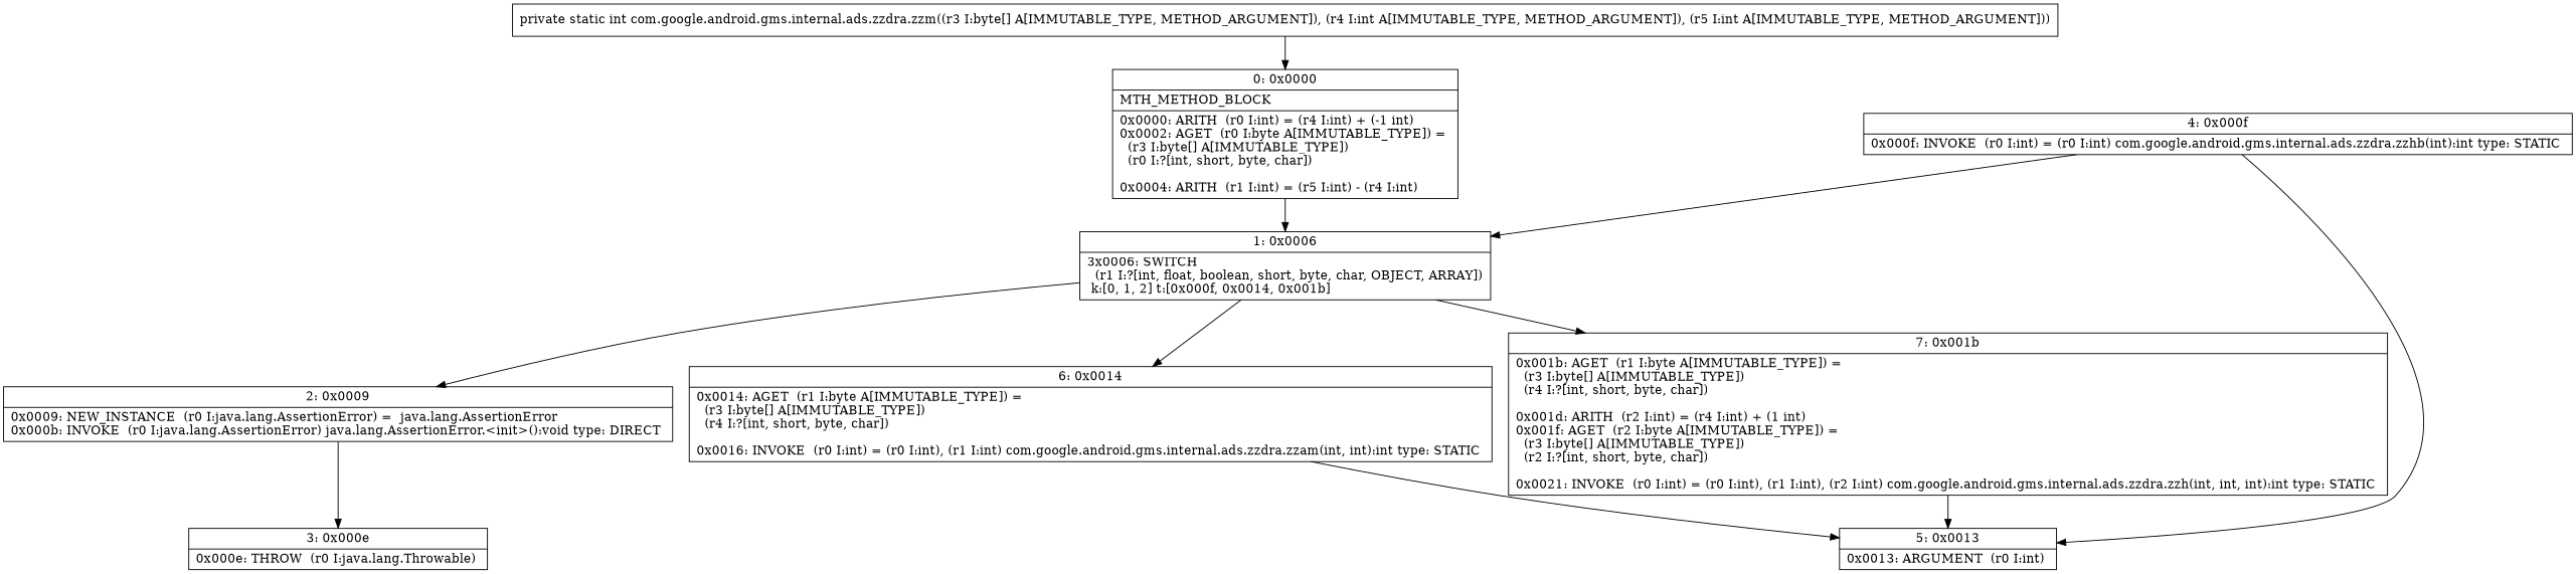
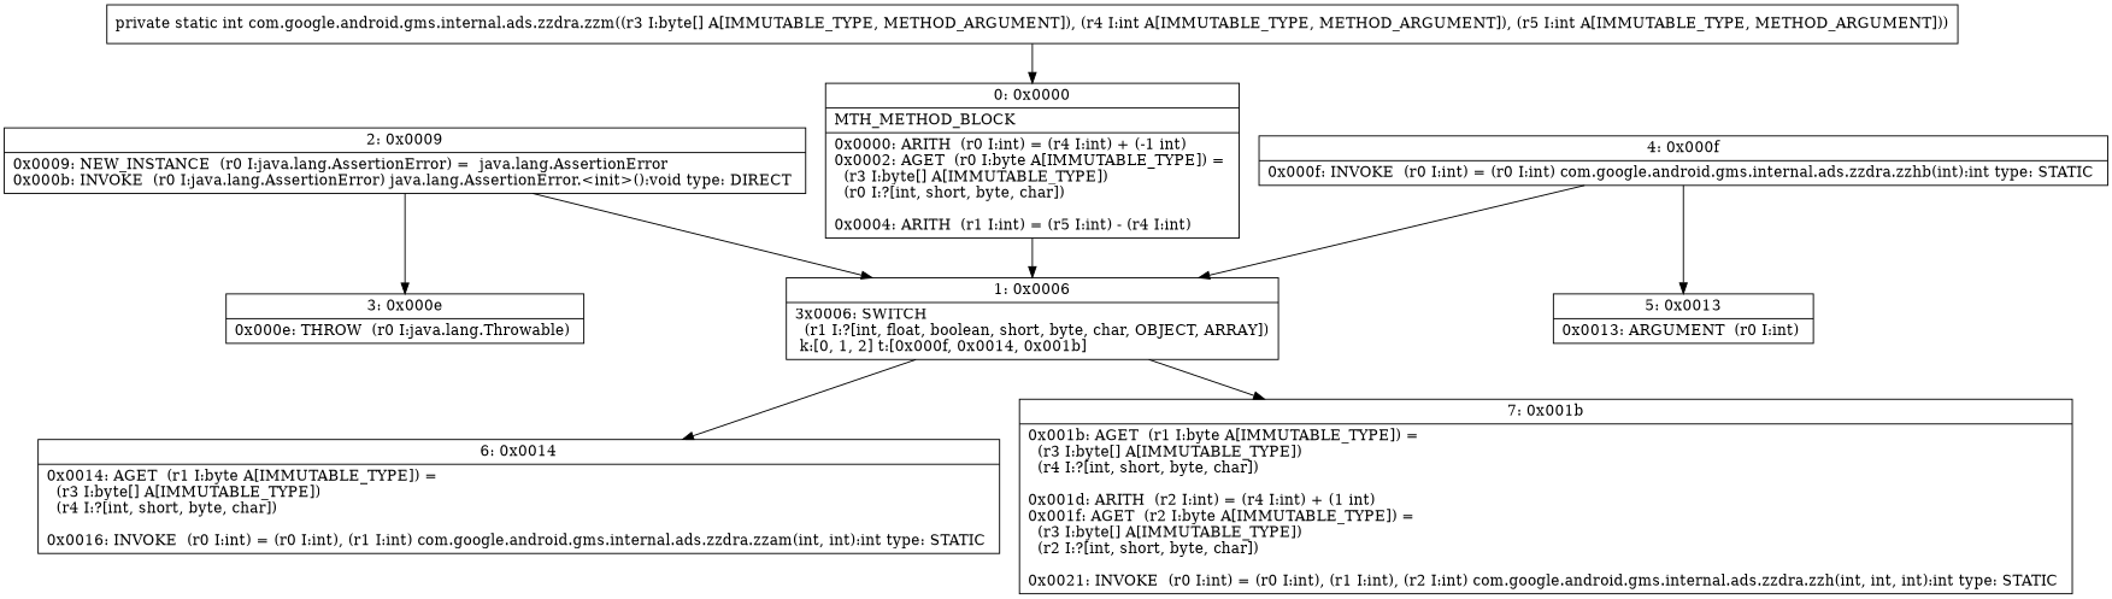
  digraph {
    node [shape=record]
    n1 [label="{0\:\ 0x0000|MTH_METHOD_BLOCK\l|0x0000: ARITH  (r0 I:int) = (r4 I:int) + (\-1 int) \l0x0002: AGET  (r0 I:byte A[IMMUTABLE_TYPE]) = \l  (r3 I:byte[] A[IMMUTABLE_TYPE])\l  (r0 I:?[int, short, byte, char])\l \l0x0004: ARITH  (r1 I:int) = (r5 I:int) \- (r4 I:int) \l}"]
    n2 [label="{1\:\ 0x0006|3x0006: SWITCH  \l  (r1 I:?[int, float, boolean, short, byte, char, OBJECT, ARRAY])\l k:[0, 1, 2] t:[0x000f, 0x0014, 0x001b] \l}"]
    n3 [label="{2\:\ 0x0009|0x0009: NEW_INSTANCE  (r0 I:java.lang.AssertionError) =  java.lang.AssertionError \l0x000b: INVOKE  (r0 I:java.lang.AssertionError) java.lang.AssertionError.\<init\>():void type: DIRECT \l}"]
    n4 [label="{6\:\ 0x0014|0x0014: AGET  (r1 I:byte A[IMMUTABLE_TYPE]) = \l  (r3 I:byte[] A[IMMUTABLE_TYPE])\l  (r4 I:?[int, short, byte, char])\l \l0x0016: INVOKE  (r0 I:int) = (r0 I:int), (r1 I:int) com.google.android.gms.internal.ads.zzdra.zzam(int, int):int type: STATIC \l}"]
    n5 [label="{7\:\ 0x001b|0x001b: AGET  (r1 I:byte A[IMMUTABLE_TYPE]) = \l  (r3 I:byte[] A[IMMUTABLE_TYPE])\l  (r4 I:?[int, short, byte, char])\l \l0x001d: ARITH  (r2 I:int) = (r4 I:int) + (1 int) \l0x001f: AGET  (r2 I:byte A[IMMUTABLE_TYPE]) = \l  (r3 I:byte[] A[IMMUTABLE_TYPE])\l  (r2 I:?[int, short, byte, char])\l \l0x0021: INVOKE  (r0 I:int) = (r0 I:int), (r1 I:int), (r2 I:int) com.google.android.gms.internal.ads.zzdra.zzh(int, int, int):int type: STATIC \l}"]
    n6 [label="{3\:\ 0x000e|0x000e: THROW  (r0 I:java.lang.Throwable) \l}"]
    n7 [label="{4\:\ 0x000f|0x000f: INVOKE  (r0 I:int) = (r0 I:int) com.google.android.gms.internal.ads.zzdra.zzhb(int):int type: STATIC \l}"]
    n8 [label="{5\:\ 0x0013|0x0013: ARGUMENT  (r0 I:int) \l}"]
    n9 [label="{private static int com.google.android.gms.internal.ads.zzdra.zzm((r3 I:byte[] A[IMMUTABLE_TYPE, METHOD_ARGUMENT]), (r4 I:int A[IMMUTABLE_TYPE, METHOD_ARGUMENT]), (r5 I:int A[IMMUTABLE_TYPE, METHOD_ARGUMENT])) }"]
    n1 -> n2
-   n2 -> n3
+   n3 -> n2
    n2 -> n4
    n2 -> n5
    n3 -> n6
-   n4 -> n8
-   n5 -> n8
    n7 -> n2
    n7 -> n8
    n9 -> n1
  }
